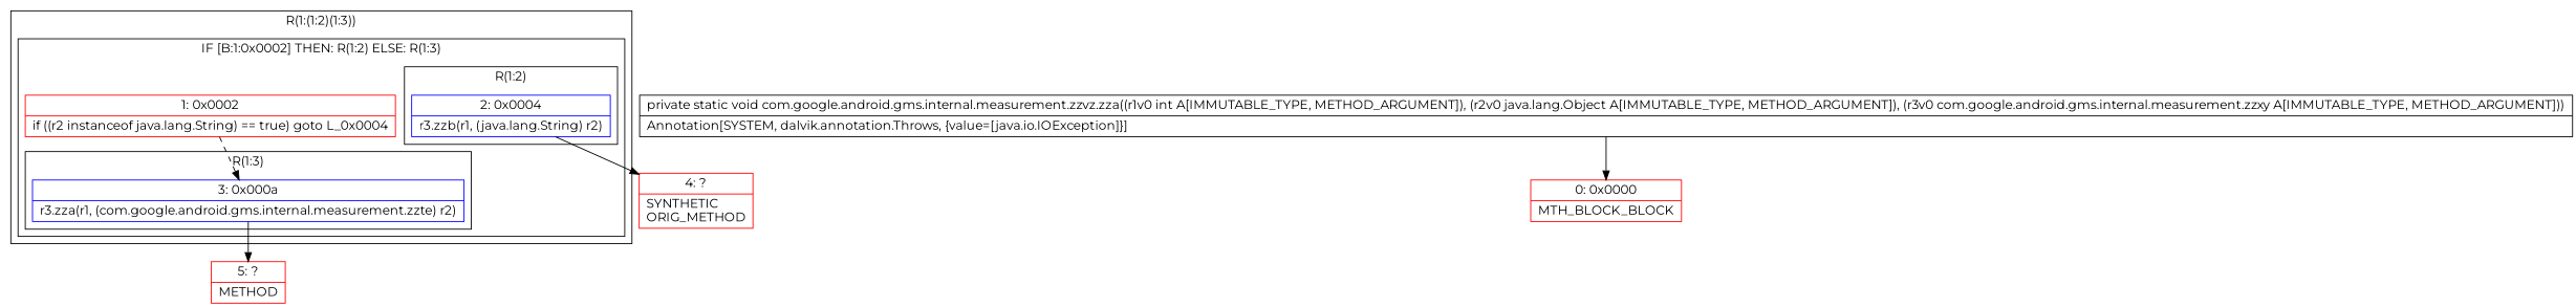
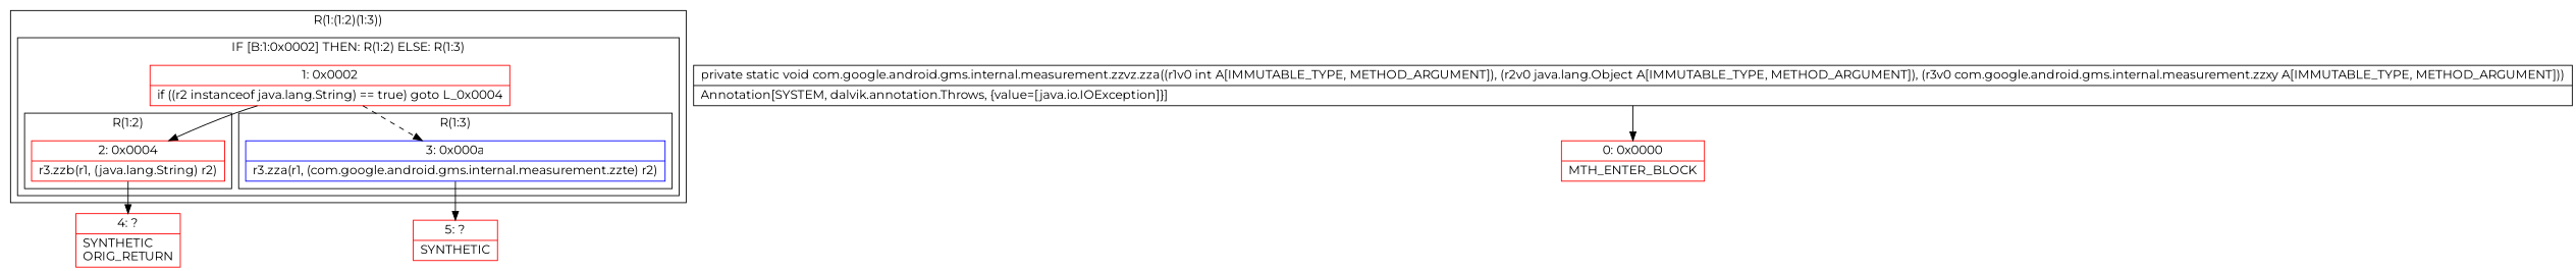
  digraph {
    fontname=Montserrat
    node [color=red fontname=Montserrat shape=record]
    edge [fontname=Montserrat]
-   n1 [color=blue label="{2\:\ 0x0004|r3.zzb(r1, (java.lang.String) r2)\l}"]
+   n1 [label="{2\:\ 0x0004|r3.zzb(r1, (java.lang.String) r2)\l}"]
    n2 [color=blue label="{3\:\ 0x000a|r3.zza(r1, (com.google.android.gms.internal.measurement.zzte) r2)\l}"]
    n3 [label="{1\:\ 0x0002|if ((r2 instanceof java.lang.String) == true) goto L_0x0004\l}"]
-   n4 [label="{4\:\ ?|SYNTHETIC\lORIG_METHOD\l}"]
-   n5 [label="{5\:\ ?|METHOD\l}"]
-   n6 [label="{0\:\ 0x0000|MTH_BLOCK_BLOCK\l}"]
+   n4 [label="{4\:\ ?|SYNTHETIC\lORIG_RETURN\l}"]
+   n5 [label="{5\:\ ?|SYNTHETIC\l}"]
+   n6 [label="{0\:\ 0x0000|MTH_ENTER_BLOCK\l}"]
    n7 [label="{private static void com.google.android.gms.internal.measurement.zzvz.zza((r1v0 int A[IMMUTABLE_TYPE, METHOD_ARGUMENT]), (r2v0 java.lang.Object A[IMMUTABLE_TYPE, METHOD_ARGUMENT]), (r3v0 com.google.android.gms.internal.measurement.zzxy A[IMMUTABLE_TYPE, METHOD_ARGUMENT]))  | Annotation[SYSTEM, dalvik.annotation.Throws, \{value=[java.io.IOException]\}]\l}" color=""]
    subgraph cluster_1 {
      label="R(1:(1:2)(1:3))"
      subgraph cluster_2 {
        label="IF [B:1:0x0002] THEN: R(1:2) ELSE: R(1:3)"
        n3
        subgraph cluster_3 {
          label="R(1:2)"
          n1
        }
        subgraph cluster_4 {
          label="R(1:3)"
          n2
        }
      }
    }
    n1 -> n4
    n2 -> n5
+   n3 -> n1
    n3 -> n2 [style=dashed]
    n7 -> n6
  }
